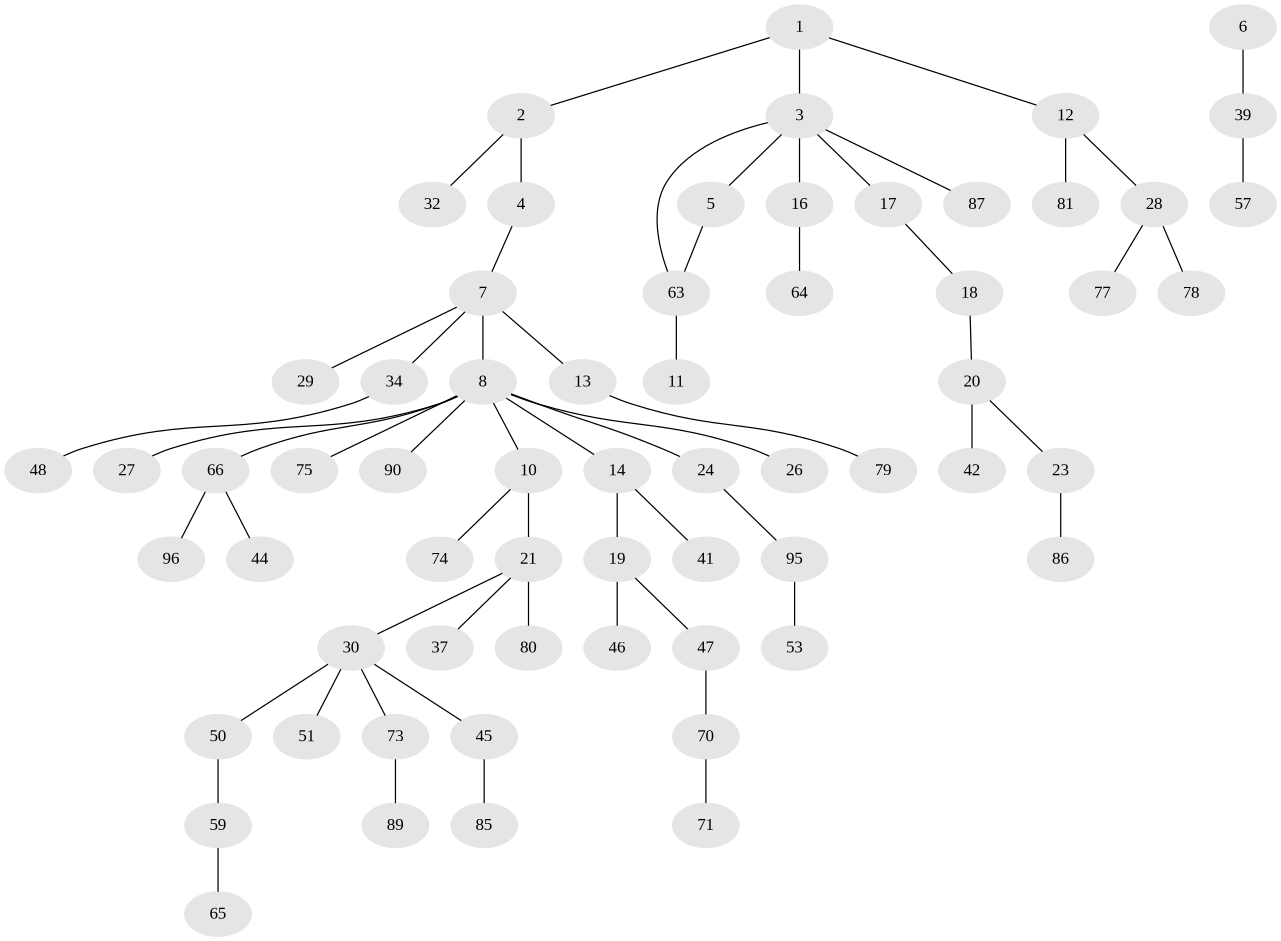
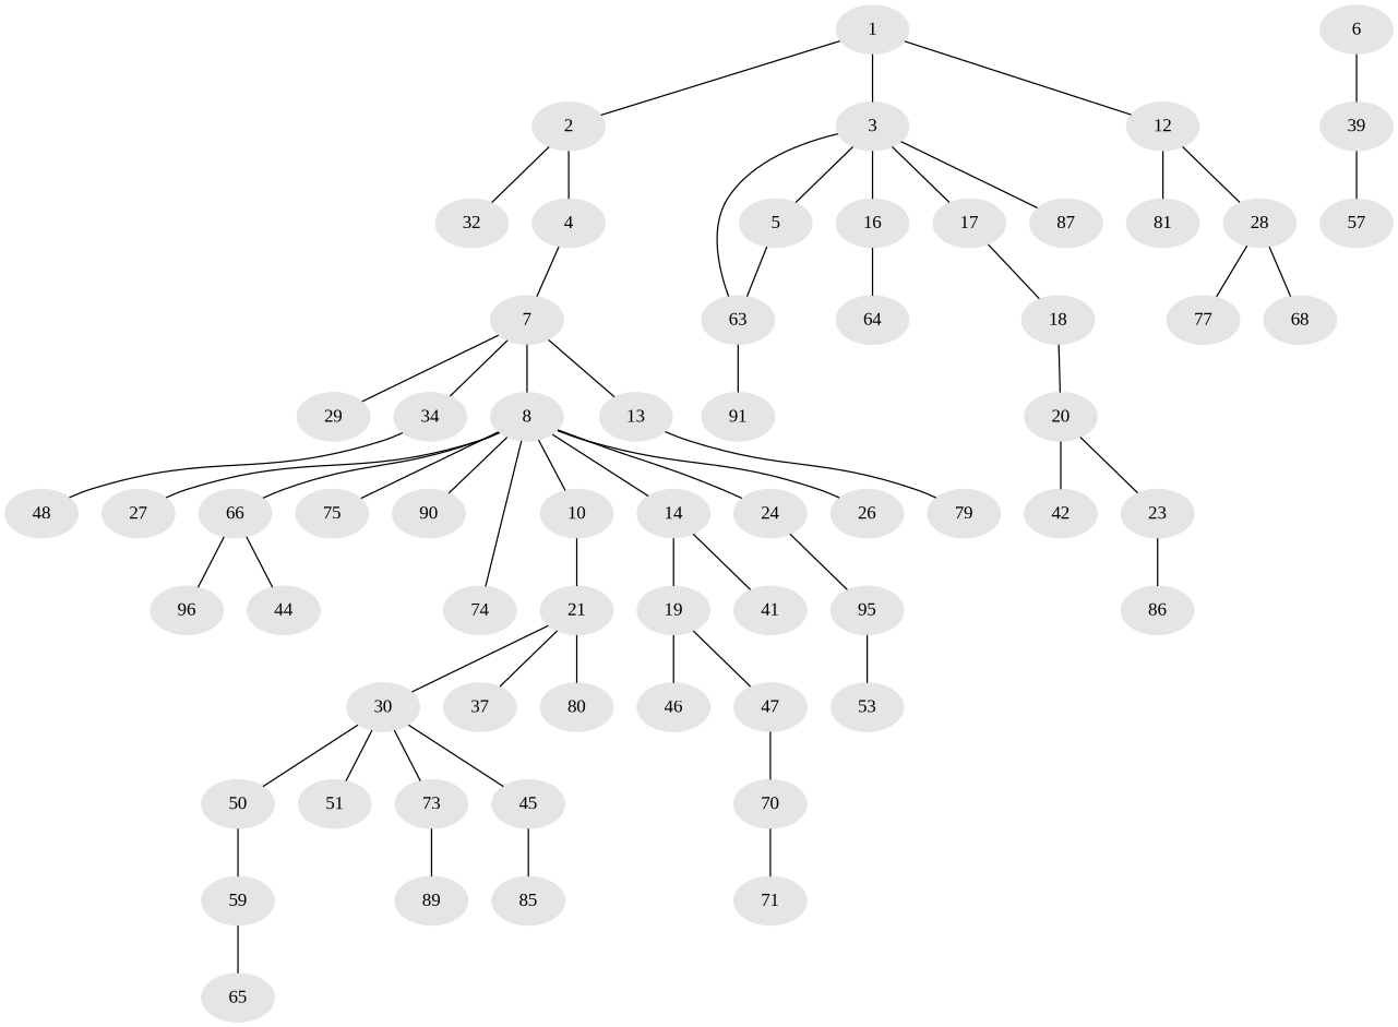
  graph {
    fontname="Liberation Serif"
    node [color=gray90 fontname="Liberation Serif" style=filled]
    edge [fontname="Liberation Serif"]
    1 [super="+69"]
    2
    3 [super="+15"]
    12 [super="+92"]
    4 [super="+53"]
    32 [super="+58"]
    5 [super="+62"]
    16 [super="+56"]
    17
    87
    63 [super="+97"]
    28 [super="+38"]
    81
    7 [super="+31"]
    6 [super="+54"]
    39
    64
    18
    8 [super="+9"]
    13
    29
    34
-   91 [label=11]
+   91
    57 [super="+95"]
    10 [super="+11"]
    14 [super="+25"]
    24 [super="+68"]
    26
    27
    n30 [label=66 super="+83"]
    75 [super="+88"]
    90
    79
    48 [super="+60"]
    21 [super="+22"]
    74
    19 [super="+55"]
    41
    n39 [label=95 super="+66"]
    44 [super="+49"]
    n41 [label=96]
    30 [super="+40"]
    37 [super="+43"]
    80 [super="+94"]
    77
-   78
+   78 [label=68]
    46
    47 [super="+61"]
    20 [super="+33"]
    23 [super="+72"]
    42 [super="+67"]
    70 [super="+93"]
    86 [super="+96"]
    45 [super="+82"]
    50
    51
    73 [super="+76"]
    n58 [label=53]
    85
    59 [super="+84"]
    89
    71
    65
    1 -- 2
    1 -- 3
    1 -- 12
    2 -- 4
    2 -- 32
    3 -- 5
    3 -- 16
    3 -- 17
    3 -- 87
    3 -- 63
    12 -- 28
    12 -- 81
    4 -- 7
    5 -- 63
    16 -- 64
    17 -- 18
    63 -- 91
    28 -- 77
    28 -- 78
    7 -- 8
    7 -- 13
    7 -- 29
    7 -- 34
    6 -- 39
    39 -- 57
    18 -- 20
    8 -- 10
    8 -- 14
    8 -- 24
    8 -- 26
    8 -- 27
    8 -- n30
    8 -- 75
    8 -- 90
    13 -- 79
    34 -- 48
    10 -- 21
-   10 -- 74
+   8 -- 74
    14 -- 19
    14 -- 41
    24 -- n39
    n30 -- 44
    n30 -- n41
    21 -- 30
    21 -- 37
    21 -- 80
    19 -- 46
    19 -- 47
    n39 -- n58
    30 -- 45
    30 -- 50
    30 -- 51
    30 -- 73
    47 -- 70
    20 -- 23
    20 -- 42
    23 -- 86
    70 -- 71
    45 -- 85
    50 -- 59
    73 -- 89
    59 -- 65
  }
